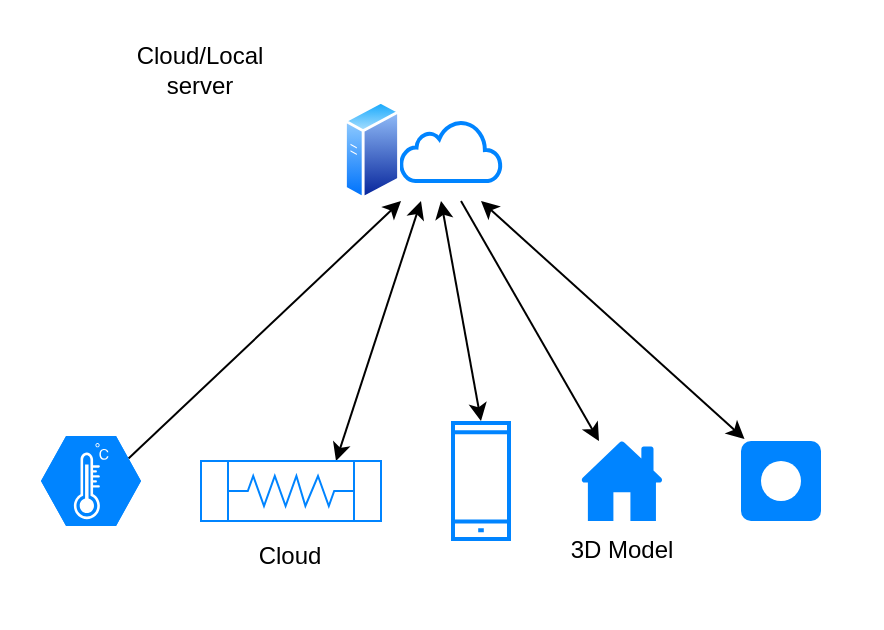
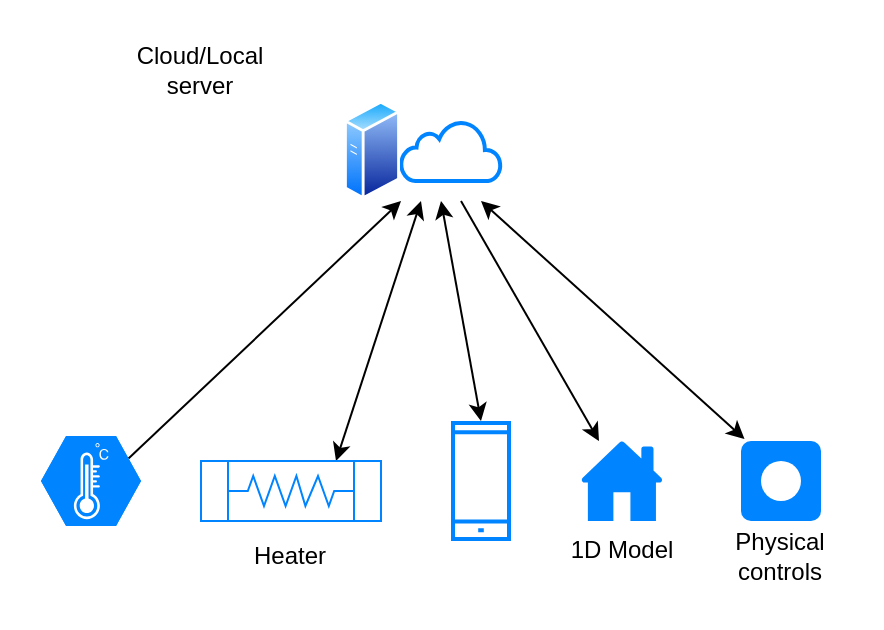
  <mxCell id="0" />
  <mxCell id="1" parent="0" />
  <mxCell id="2" style="edgeStyle=none;rounded=0;orthogonalLoop=1;jettySize=auto;html=1;exitX=0.875;exitY=0.25;exitDx=0;exitDy=0;exitPerimeter=0;" edge="1" parent="1" source="3"><mxGeometry relative="1" as="geometry"><mxPoint x="200" y="100" as="targetPoint" /></mxGeometry></mxCell>
  <mxCell id="3" value="" style="verticalLabelPosition=bottom;sketch=0;html=1;fillColor=#0084FF;strokeColor=#ffffff;verticalAlign=top;align=center;points=[[0,0.5,0],[0.125,0.25,0],[0.25,0,0],[0.5,0,0],[0.75,0,0],[0.875,0.25,0],[1,0.5,0],[0.875,0.75,0],[0.75,1,0],[0.5,1,0],[0.125,0.75,0]];pointerEvents=1;shape=mxgraph.cisco_safe.compositeIcon;bgIcon=mxgraph.cisco_safe.design.blank_device;resIcon=mxgraph.cisco_safe.design.sensor;" vertex="1" parent="1"><mxGeometry x="20" y="217.5" width="50" height="45" as="geometry" /></mxCell>
  <mxCell id="4" value="" style="html=1;verticalLabelPosition=bottom;align=center;labelBackgroundColor=#ffffff;verticalAlign=top;strokeWidth=2;strokeColor=#0084FF;shadow=0;dashed=0;shape=mxgraph.ios7.icons.cloud;" vertex="1" parent="1"><mxGeometry x="200" y="60" width="50" height="30" as="geometry" /></mxCell>
  <mxCell id="5" value="" style="image;aspect=fixed;perimeter=ellipsePerimeter;html=1;align=center;shadow=0;dashed=0;spacingTop=3;image=img/lib/active_directory/generic_server.svg;" vertex="1" parent="1"><mxGeometry x="172" y="50" width="28.0" height="50" as="geometry" /></mxCell>
  <mxCell id="6" style="edgeStyle=none;rounded=0;orthogonalLoop=1;jettySize=auto;html=1;exitX=0.75;exitY=0;exitDx=0;exitDy=0;exitPerimeter=0;startArrow=classic;startFill=1;" edge="1" parent="1" source="7"><mxGeometry relative="1" as="geometry"><mxPoint x="210" y="100" as="targetPoint" /></mxGeometry></mxCell>
  <mxCell id="7" value="" style="shape=mxgraph.pid.heat_exchangers.heat_exchanger_(coil_tubes);html=1;pointerEvents=1;align=center;verticalLabelPosition=bottom;verticalAlign=top;dashed=0;strokeColor=#0084FF;" vertex="1" parent="1"><mxGeometry x="100" y="230" width="90" height="30" as="geometry" /></mxCell>
  <mxCell id="8" value="" style="html=1;verticalLabelPosition=bottom;align=center;labelBackgroundColor=#ffffff;verticalAlign=top;strokeWidth=2;strokeColor=#0084FF;shadow=0;dashed=0;shape=mxgraph.ios7.icons.smartphone;" vertex="1" parent="1"><mxGeometry x="226" y="211" width="28" height="58" as="geometry" /></mxCell>
  <mxCell id="9" value="" style="sketch=0;pointerEvents=1;shadow=0;dashed=0;html=1;strokeColor=none;labelPosition=center;verticalLabelPosition=bottom;verticalAlign=top;outlineConnect=0;align=center;shape=mxgraph.office.concepts.home;fillColor=#0084FF;" vertex="1" parent="1"><mxGeometry x="290" y="220" width="41" height="40" as="geometry" /></mxCell>
  <mxCell id="10" value="" style="html=1;shadow=0;dashed=0;shape=mxgraph.bootstrap.rrect;rSize=5;strokeColor=none;html=1;whiteSpace=wrap;fillColor=#0084FF;fontColor=#ffffff;align=right;spacing=10;" vertex="1" parent="1"><mxGeometry x="370" y="220" width="40" height="40" as="geometry" /></mxCell>
  <mxCell id="11" value="" style="html=1;shadow=0;dashed=0;shape=ellipse;strokeColor=none;fillColor=#ffffff;" vertex="1" parent="10"><mxGeometry x="0.5" y="0.5" width="20" height="20" relative="1" as="geometry"><mxPoint x="-10" y="-10" as="offset" /></mxGeometry></mxCell>
  <mxCell id="12" style="edgeStyle=none;rounded=0;orthogonalLoop=1;jettySize=auto;html=1;startArrow=classic;startFill=1;" edge="1" parent="1"><mxGeometry relative="1" as="geometry"><mxPoint x="220" y="100" as="targetPoint" /><mxPoint x="240" y="210" as="sourcePoint" /></mxGeometry></mxCell>
  <mxCell id="13" style="edgeStyle=none;rounded=0;orthogonalLoop=1;jettySize=auto;html=1;" edge="1" parent="1" target="9"><mxGeometry relative="1" as="geometry"><mxPoint x="210" y="110" as="targetPoint" /><mxPoint x="230" y="100" as="sourcePoint" /></mxGeometry></mxCell>
  <mxCell id="14" style="edgeStyle=none;rounded=0;orthogonalLoop=1;jettySize=auto;html=1;startArrow=classic;startFill=1;exitX=0.044;exitY=-0.025;exitDx=0;exitDy=0;exitPerimeter=0;" edge="1" parent="1" source="10"><mxGeometry relative="1" as="geometry"><mxPoint x="240" y="100" as="targetPoint" /><mxPoint x="250" y="220" as="sourcePoint" /></mxGeometry></mxCell>
- <mxCell id="15" value="Cloud" style="text;html=1;strokeColor=none;fillColor=none;align=center;verticalAlign=middle;whiteSpace=wrap;rounded=0;" vertex="1" parent="1"><mxGeometry x="115" y="262.5" width="60" height="30" as="geometry" /></mxCell>
- <mxCell id="16" value="3D Model" style="text;html=1;strokeColor=none;fillColor=none;align=center;verticalAlign=middle;whiteSpace=wrap;rounded=0;" vertex="1" parent="1"><mxGeometry x="280.5" y="260" width="60" height="30" as="geometry" /></mxCell>
+ <mxCell id="15" value="Heater" style="text;html=1;strokeColor=none;fillColor=none;align=center;verticalAlign=middle;whiteSpace=wrap;rounded=0;" vertex="1" parent="1"><mxGeometry x="115" y="262.5" width="60" height="30" as="geometry" /></mxCell>
+ <mxCell id="16" value="1D Model" style="text;html=1;strokeColor=none;fillColor=none;align=center;verticalAlign=middle;whiteSpace=wrap;rounded=0;" vertex="1" parent="1"><mxGeometry x="280.5" y="260" width="60" height="30" as="geometry" /></mxCell>
+ <mxCell id="17" value="Physical controls" style="text;html=1;strokeColor=none;fillColor=none;align=center;verticalAlign=middle;whiteSpace=wrap;rounded=0;" vertex="1" parent="1"><mxGeometry x="360" y="262.5" width="60" height="30" as="geometry" /></mxCell>
  <mxCell id="18" value="Cloud/Local server" style="text;html=1;strokeColor=none;fillColor=none;align=center;verticalAlign=middle;whiteSpace=wrap;rounded=0;" vertex="1" parent="1"><mxGeometry x="70" y="20" width="60" height="30" as="geometry" /></mxCell>
